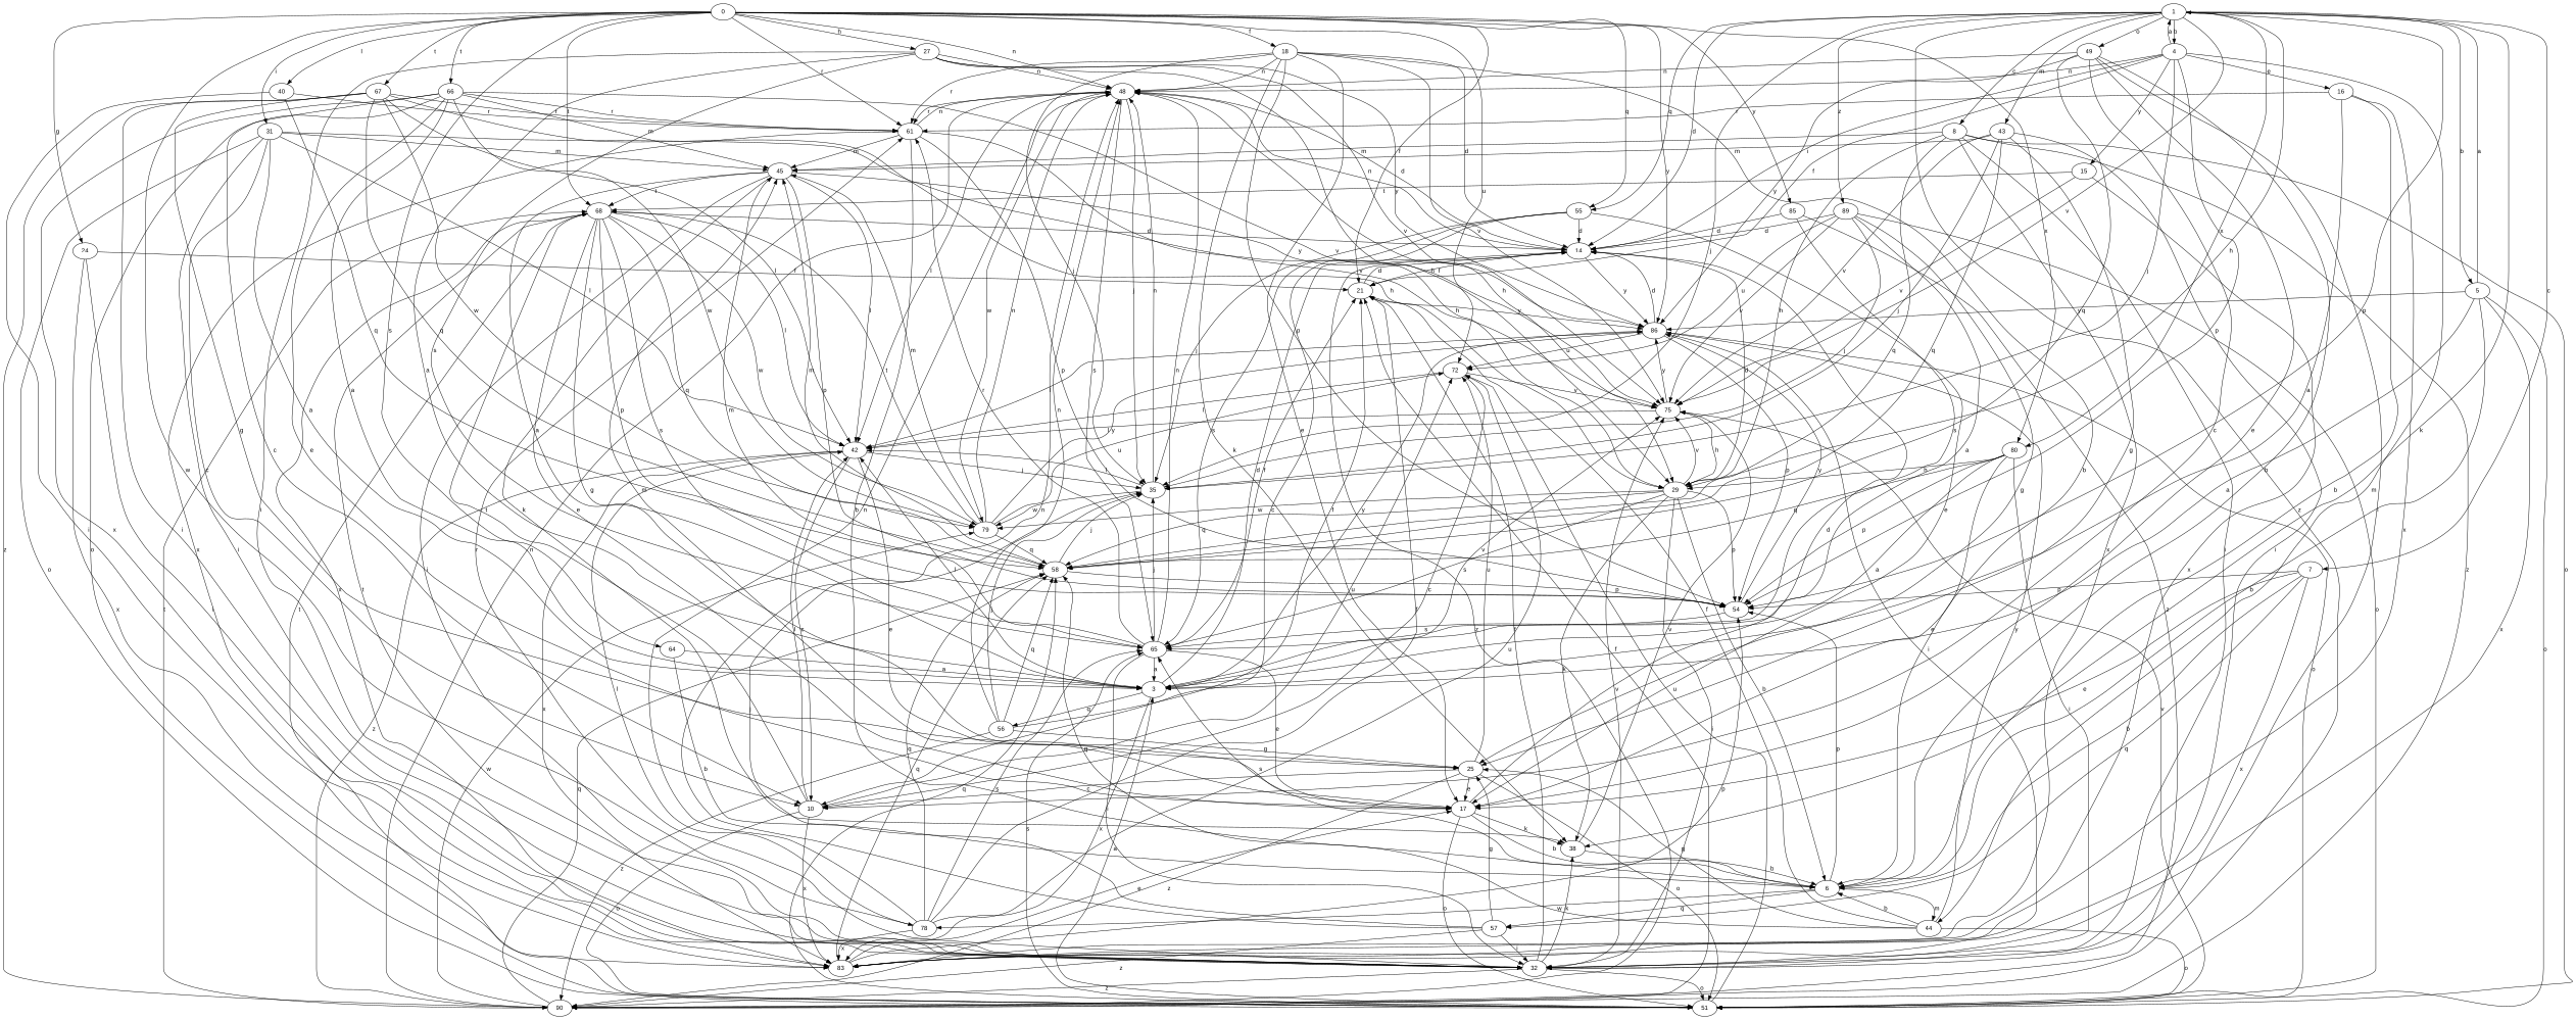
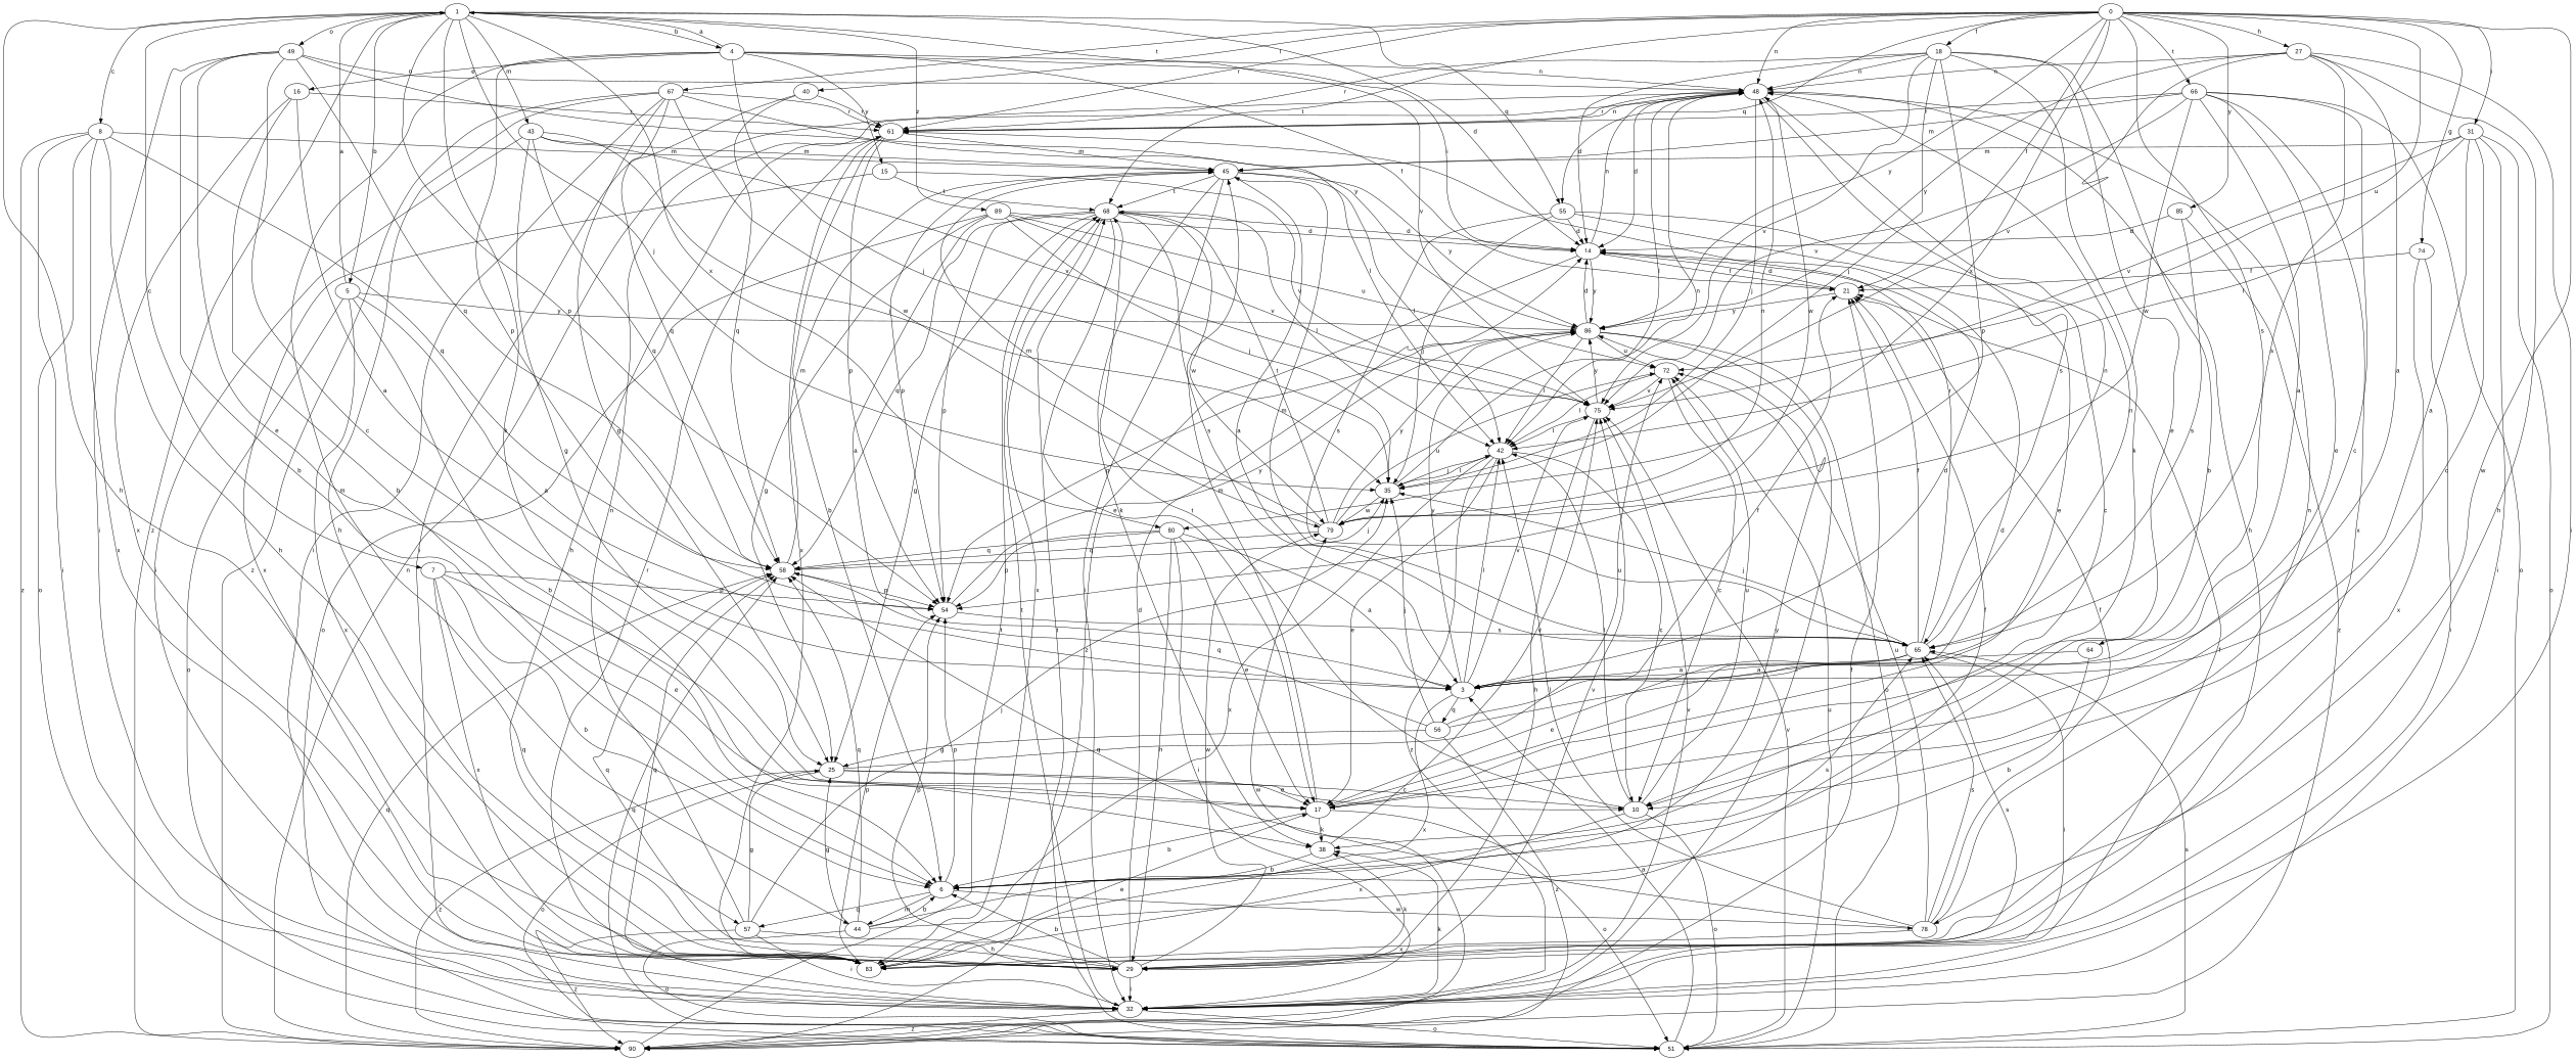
  strict digraph {
    fontname="Liberation Sans"
    node [fontname="Liberation Sans"]
    edge [fontname="Liberation Sans"]
    0
    18
    21
    24
    27
    31
    40
    48
    55
    61
    64
    66
    67
    68
    72
    78
    80
    85
    86
    14
    35
    38
    54
    75
    6
    17
    83
    32
    29
    3
    65
    42
    51
    45
    10
    58
    79
    90
    25
    1
    4
    5
    7
    8
    43
    49
    89
    15
    16
    44
    57
    56
    0 -> 18 [label=f]
    0 -> 21 [label=f]
    0 -> 24 [label=g]
    0 -> 27 [label=h]
    0 -> 31 [label=i]
    0 -> 40 [label=l]
    0 -> 48 [label=n]
    0 -> 55 [label=q]
    0 -> 61 [label=r]
    0 -> 64 [label=s]
    0 -> 66 [label=t]
    0 -> 67 [label=t]
    0 -> 68 [label=t]
    0 -> 72 [label=u]
    0 -> 78 [label=w]
    0 -> 80 [label=x]
    0 -> 85 [label=y]
    0 -> 86 [label=y]
    18 -> 48 [label=n]
    18 -> 61 [label=r]
    18 -> 14 [label=d]
    18 -> 35 [label=j]
    18 -> 38 [label=k]
    18 -> 54 [label=p]
    18 -> 75 [label=v]
    18 -> 6 [label=b]
    18 -> 17 [label=e]
    21 -> 86 [label=y]
    21 -> 14 [label=d]
    24 -> 21 [label=f]
    24 -> 83 [label=x]
    24 -> 32 [label=i]
    27 -> 48 [label=n]
    27 -> 86 [label=y]
    27 -> 75 [label=v]
    27 -> 32 [label=i]
    27 -> 29 [label=h]
    27 -> 3 [label=a]
    27 -> 65 [label=s]
    31 -> 75 [label=v]
    31 -> 32 [label=i]
    31 -> 3 [label=a]
    31 -> 42 [label=l]
    31 -> 51 [label=o]
    31 -> 45 [label=m]
    31 -> 10 [label=c]
    40 -> 61 [label=r]
    40 -> 32 [label=i]
    40 -> 58 [label=q]
    48 -> 61 [label=r]
    48 -> 14 [label=d]
    48 -> 35 [label=j]
    48 -> 29 [label=h]
    48 -> 65 [label=s]
    48 -> 42 [label=l]
    48 -> 79 [label=w]
    55 -> 14 [label=d]
    55 -> 35 [label=j]
    55 -> 17 [label=e]
    55 -> 65 [label=s]
    55 -> 10 [label=c]
    61 -> 48 [label=n]
    61 -> 54 [label=p]
    61 -> 6 [label=b]
    61 -> 83 [label=x]
    61 -> 29 [label=h]
    61 -> 45 [label=m]
    64 -> 6 [label=b]
    64 -> 3 [label=a]
    66 -> 61 [label=r]
    66 -> 75 [label=v]
    66 -> 17 [label=e]
    66 -> 83 [label=x]
    66 -> 3 [label=a]
    66 -> 51 [label=o]
    66 -> 45 [label=m]
    66 -> 10 [label=c]
    66 -> 79 [label=w]
    67 -> 61 [label=r]
    67 -> 32 [label=i]
    67 -> 29 [label=h]
    67 -> 42 [label=l]
    67 -> 58 [label=q]
    67 -> 79 [label=w]
    67 -> 90 [label=z]
    67 -> 25 [label=g]
    68 -> 14 [label=d]
    68 -> 54 [label=p]
    68 -> 17 [label=e]
    68 -> 83 [label=x]
    68 -> 65 [label=s]
    68 -> 42 [label=l]
    68 -> 58 [label=q]
    68 -> 79 [label=w]
    68 -> 25 [label=g]
    72 -> 75 [label=v]
    72 -> 42 [label=l]
    72 -> 10 [label=c]
    78 -> 21 [label=f]
    78 -> 48 [label=n]
    78 -> 72 [label=u]
    78 -> 83 [label=x]
    78 -> 65 [label=s]
    78 -> 42 [label=l]
    78 -> 58 [label=q]
    80 -> 54 [label=p]
    80 -> 17 [label=e]
    80 -> 32 [label=i]
    80 -> 29 [label=h]
    80 -> 3 [label=a]
    80 -> 58 [label=q]
    85 -> 14 [label=d]
    85 -> 65 [label=s]
    85 -> 90 [label=z]
    86 -> 72 [label=u]
    86 -> 14 [label=d]
    86 -> 54 [label=p]
    86 -> 32 [label=i]
    86 -> 42 [label=l]
    86 -> 51 [label=o]
    14 -> 21 [label=f]
    14 -> 48 [label=n]
    14 -> 86 [label=y]
    14 -> 90 [label=z]
    35 -> 48 [label=n]
    35 -> 42 [label=l]
    35 -> 79 [label=w]
    38 -> 75 [label=v]
    38 -> 6 [label=b]
    54 -> 86 [label=y]
    54 -> 65 [label=s]
    75 -> 86 [label=y]
    75 -> 29 [label=h]
    75 -> 42 [label=l]
    6 -> 78 [label=w]
    6 -> 54 [label=p]
    6 -> 65 [label=s]
    6 -> 44 [label=m]
    6 -> 57 [label=q]
    17 -> 14 [label=d]
    17 -> 38 [label=k]
    17 -> 6 [label=b]
    17 -> 51 [label=o]
    17 -> 45 [label=m]
    83 -> 54 [label=p]
    83 -> 17 [label=e]
    83 -> 58 [label=q]
    32 -> 21 [label=f]
    32 -> 61 [label=r]
    32 -> 68 [label=t]
    32 -> 38 [label=k]
    32 -> 75 [label=v]
    32 -> 51 [label=o]
    32 -> 90 [label=z]
    29 -> 14 [label=d]
    29 -> 38 [label=k]
    29 -> 54 [label=p]
    29 -> 75 [label=v]
    29 -> 6 [label=b]
    29 -> 32 [label=i]
    29 -> 65 [label=s]
    29 -> 58 [label=q]
    29 -> 79 [label=w]
    3 -> 86 [label=y]
    3 -> 14 [label=d]
    3 -> 75 [label=v]
    3 -> 83 [label=x]
    3 -> 42 [label=l]
    3 -> 56 [label=q]
    65 -> 21 [label=f]
    65 -> 48 [label=n]
    65 -> 61 [label=r]
    65 -> 35 [label=j]
    65 -> 17 [label=e]
    65 -> 32 [label=i]
    65 -> 3 [label=a]
    65 -> 45 [label=m]
    42 -> 35 [label=j]
    42 -> 17 [label=e]
    42 -> 83 [label=x]
    42 -> 10 [label=c]
    42 -> 90 [label=z]
    51 -> 68 [label=t]
    51 -> 72 [label=u]
    51 -> 75 [label=v]
    51 -> 3 [label=a]
    51 -> 65 [label=s]
    51 -> 58 [label=q]
    45 -> 68 [label=t]
    45 -> 86 [label=y]
    45 -> 38 [label=k]
    45 -> 54 [label=p]
    45 -> 32 [label=i]
    45 -> 3 [label=a]
    45 -> 42 [label=l]
    10 -> 68 [label=t]
    10 -> 72 [label=u]
    10 -> 83 [label=x]
    10 -> 42 [label=l]
    10 -> 51 [label=o]
    58 -> 35 [label=j]
    58 -> 54 [label=p]
    58 -> 45 [label=m]
    79 -> 48 [label=n]
    79 -> 68 [label=t]
    79 -> 72 [label=u]
    79 -> 86 [label=y]
    79 -> 45 [label=m]
    79 -> 58 [label=q]
    90 -> 21 [label=f]
    90 -> 48 [label=n]
    90 -> 68 [label=t]
    90 -> 58 [label=q]
    90 -> 79 [label=w]
    25 -> 72 [label=u]
    25 -> 17 [label=e]
    25 -> 51 [label=o]
    25 -> 10 [label=c]
    25 -> 90 [label=z]
    1 -> 55 [label=q]
    1 -> 80 [label=x]
    1 -> 14 [label=d]
    1 -> 35 [label=j]
    1 -> 38 [label=k]
    1 -> 54 [label=p]
    1 -> 75 [label=v]
    1 -> 29 [label=h]
    1 -> 90 [label=z]
    1 -> 4 [label=b]
    1 -> 5 [label=b]
    1 -> 7 [label=c]
    1 -> 8 [label=c]
    1 -> 43 [label=m]
    1 -> 49 [label=o]
    1 -> 89 [label=z]
    4 -> 21 [label=f]
    4 -> 48 [label=n]
    4 -> 14 [label=i]
    4 -> 35 [label=j]
    4 -> 54 [label=p]
    4 -> 1 [label=a]
    4 -> 15 [label=y]
    4 -> 16 [label=e]
    4 -> 44 [label=m]
    5 -> 86 [label=y]
    5 -> 6 [label=b]
    5 -> 83 [label=x]
    5 -> 3 [label=a]
    5 -> 51 [label=o]
    5 -> 1 [label=a]
    7 -> 54 [label=p]
    7 -> 6 [label=b]
    7 -> 17 [label=e]
    7 -> 83 [label=x]
    7 -> 57 [label=q]
    8 -> 83 [label=x]
    8 -> 32 [label=i]
    8 -> 29 [label=h]
    8 -> 51 [label=o]
    8 -> 45 [label=m]
    8 -> 58 [label=q]
    8 -> 90 [label=z]
    43 -> 35 [label=j]
    43 -> 75 [label=v]
    43 -> 32 [label=i]
    43 -> 45 [label=m]
    43 -> 58 [label=q]
    43 -> 25 [label=g]
    49 -> 48 [label=n]
    49 -> 86 [label=y]
    49 -> 6 [label=b]
    49 -> 17 [label=e]
    49 -> 32 [label=i]
    49 -> 10 [label=c]
    49 -> 58 [label=q]
    89 -> 72 [label=u]
    89 -> 14 [label=d]
    89 -> 35 [label=j]
    89 -> 75 [label=v]
    89 -> 3 [label=a]
    89 -> 51 [label=o]
    89 -> 25 [label=g]
    15 -> 68 [label=t]
    15 -> 75 [label=v]
    15 -> 83 [label=x]
    16 -> 61 [label=r]
    16 -> 6 [label=b]
    16 -> 83 [label=x]
    16 -> 3 [label=a]
    44 -> 21 [label=f]
    44 -> 86 [label=y]
    44 -> 6 [label=b]
    44 -> 51 [label=o]
    44 -> 58 [label=q]
    44 -> 25 [label=g]
    57 -> 48 [label=n]
    57 -> 35 [label=j]
    57 -> 32 [label=i]
+   57 -> 29 [label=h]
    57 -> 90 [label=z]
    57 -> 25 [label=g]
    56 -> 21 [label=f]
    56 -> 48 [label=n]
    56 -> 35 [label=j]
    56 -> 58 [label=q]
    56 -> 90 [label=z]
    56 -> 25 [label=g]
  }
